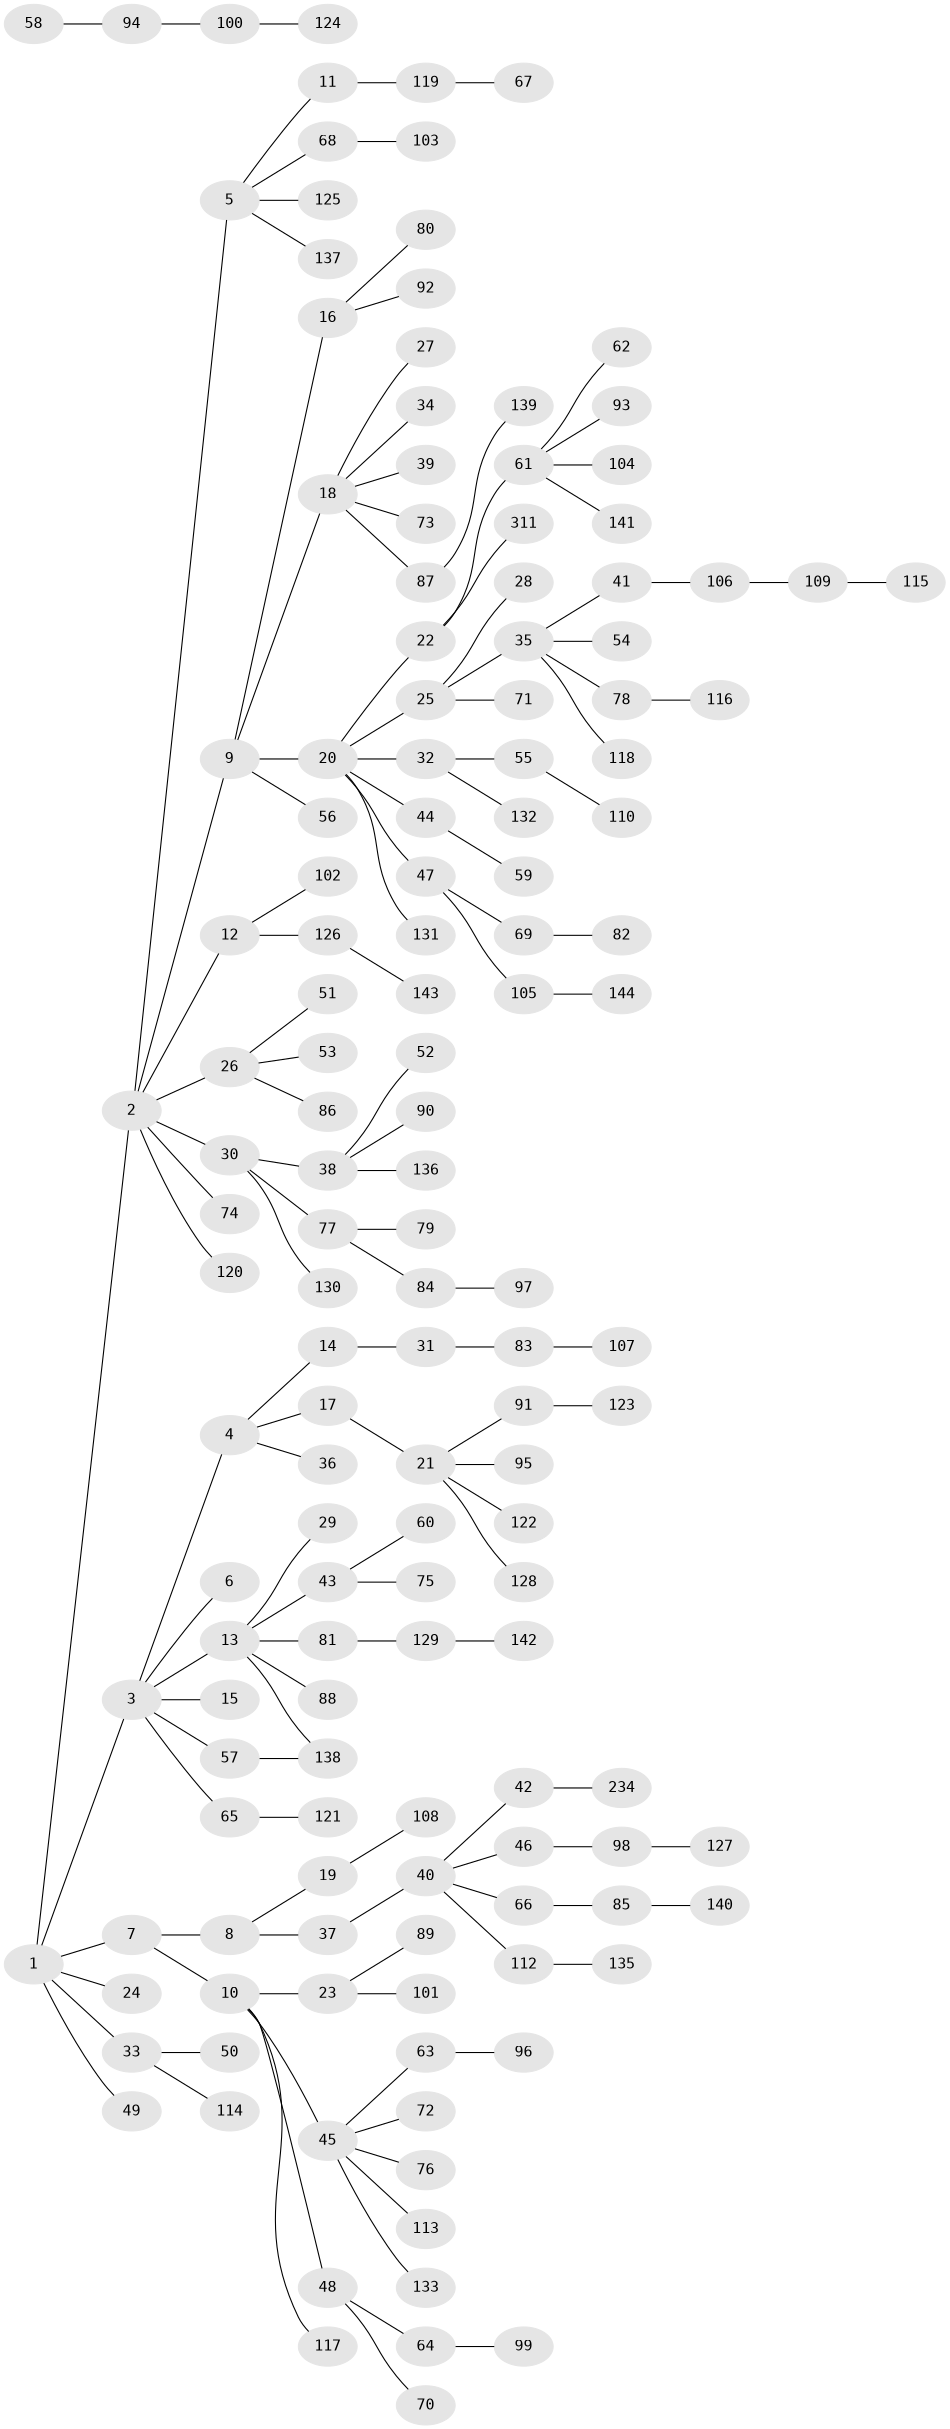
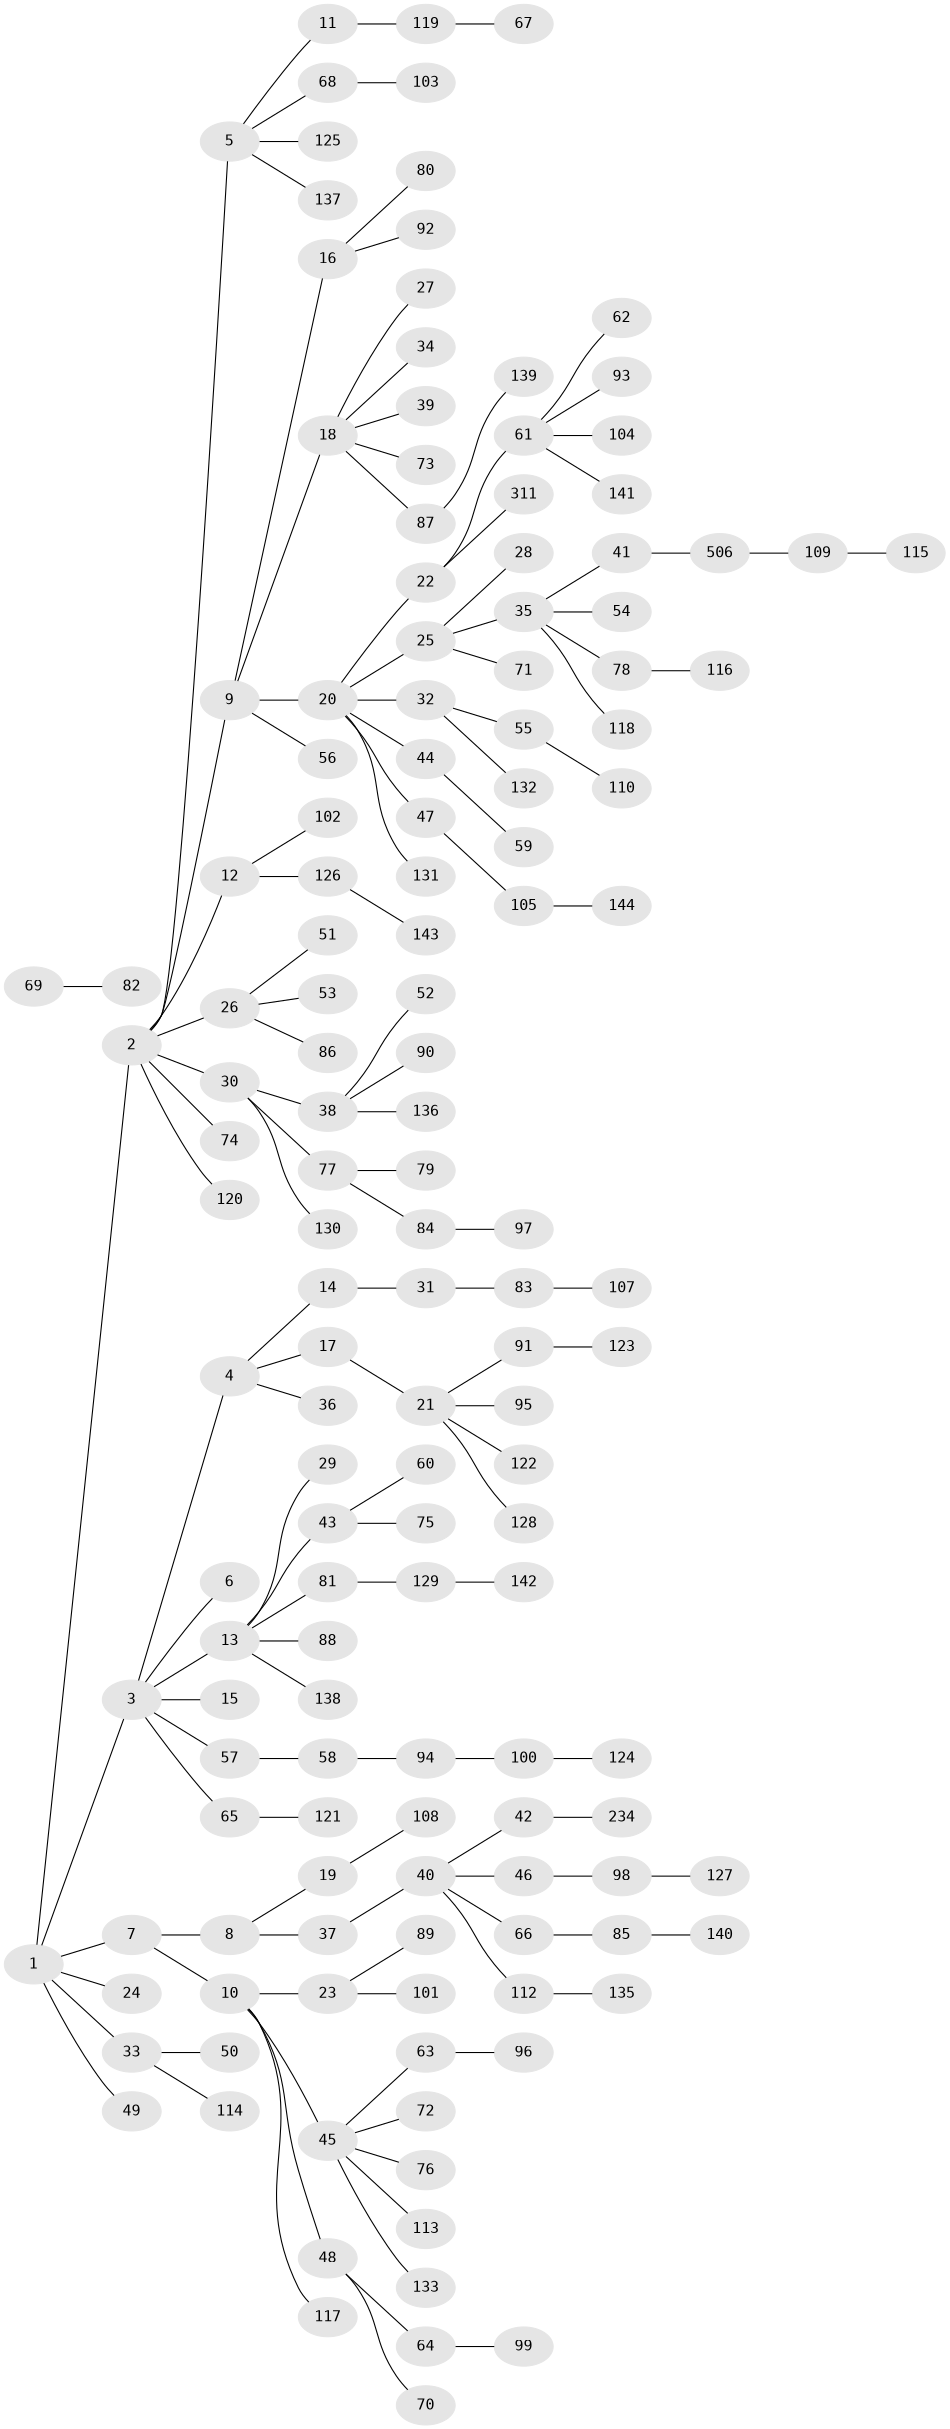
  graph {
    fontname="DejaVu Sans Mono"
    rankdir=LR
    node [color=gray90 fontname="DejaVu Sans Mono" style=filled]
    edge [fontname="DejaVu Sans Mono"]
    1
    2
    3
    7
    24
    33
    49
    5
    9
    12
    26
    30
    74
    120
    4
    6
    13
    15
    57
    65
    8
    10
    50
    114
    11
    68
    125
    137
    16
    18
    20
    56
    102
    126
    51
    53
    86
    38
    77
    130
    14
    17
    36
    29
    43
    81
    88
    138
    58
    121
    31
    21
    119
    103
    19
    37
    23
    45
    48
    117
    108
    40
    80
    92
    27
    34
    39
    73
    87
    22
    25
    32
    44
    47
    131
    89
    101
    63
    72
    76
    113
    133
    64
    70
    67
    143
    60
    75
    129
    83
    91
    95
    122
    128
    139
    61
    n97 [label=311]
    28
    35
    71
    55
    132
    59
    69
    105
    123
    62
    93
    104
    141
    41
    54
    78
    118
    52
    90
    136
    79
    84
    107
    110
-   106
+   106 [label=506]
    116
    42
    46
    66
    112
    n128 [label=234]
    98
    85
    135
    109
    96
    127
    82
    144
    99
    94
    100
    140
    97
    142
    124
    115
    1 -- 2
    1 -- 3
    1 -- 7
    1 -- 24
    1 -- 33
    1 -- 49
    2 -- 5
    2 -- 9
    2 -- 12
    2 -- 26
    2 -- 30
    2 -- 74
    2 -- 120
    3 -- 4
    3 -- 6
    3 -- 13
    3 -- 15
    3 -- 57
    3 -- 65
    7 -- 8
    7 -- 10
    33 -- 50
    33 -- 114
    5 -- 11
    5 -- 68
    5 -- 125
    5 -- 137
    9 -- 16
    9 -- 18
    9 -- 20
    9 -- 56
    12 -- 102
    12 -- 126
    26 -- 51
    26 -- 53
    26 -- 86
    30 -- 38
    30 -- 77
    30 -- 130
    4 -- 14
    4 -- 17
    4 -- 36
    13 -- 29
    13 -- 43
    13 -- 81
    13 -- 88
    13 -- 138
-   57 -- 138
+   57 -- 58
    65 -- 121
    8 -- 19
    8 -- 37
    10 -- 23
    10 -- 45
    10 -- 48
    10 -- 117
    11 -- 119
    68 -- 103
    16 -- 80
    16 -- 92
    18 -- 27
    18 -- 34
    18 -- 39
    18 -- 73
    18 -- 87
    20 -- 22
    20 -- 25
    20 -- 32
    20 -- 44
    20 -- 47
    20 -- 131
    126 -- 143
    38 -- 52
    38 -- 90
    38 -- 136
    77 -- 79
    77 -- 84
    14 -- 31
    17 -- 21
    43 -- 60
    43 -- 75
    81 -- 129
    58 -- 94
    31 -- 83
    21 -- 91
    21 -- 95
    21 -- 122
    21 -- 128
    119 -- 67
    19 -- 108
    37 -- 40
    23 -- 89
    23 -- 101
    45 -- 63
    45 -- 72
    45 -- 76
    45 -- 113
    45 -- 133
    48 -- 64
    48 -- 70
    40 -- 42
    40 -- 46
    40 -- 66
    40 -- 112
    87 -- 139
    22 -- 61
    22 -- n97
    25 -- 28
    25 -- 35
    25 -- 71
    32 -- 55
    32 -- 132
    44 -- 59
-   47 -- 69
    47 -- 105
    63 -- 96
    64 -- 99
    129 -- 142
    83 -- 107
    91 -- 123
    61 -- 62
    61 -- 93
    61 -- 104
    61 -- 141
    35 -- 41
    35 -- 54
    35 -- 78
    35 -- 118
    55 -- 110
    69 -- 82
    105 -- 144
    41 -- 106
    78 -- 116
    84 -- 97
    106 -- 109
    42 -- n128
    46 -- 98
    66 -- 85
    112 -- 135
    98 -- 127
    85 -- 140
    109 -- 115
    94 -- 100
    100 -- 124
  }
